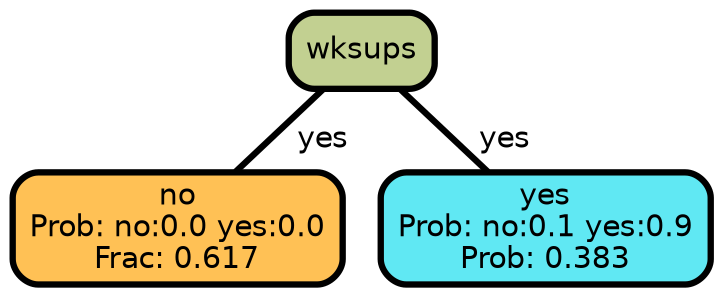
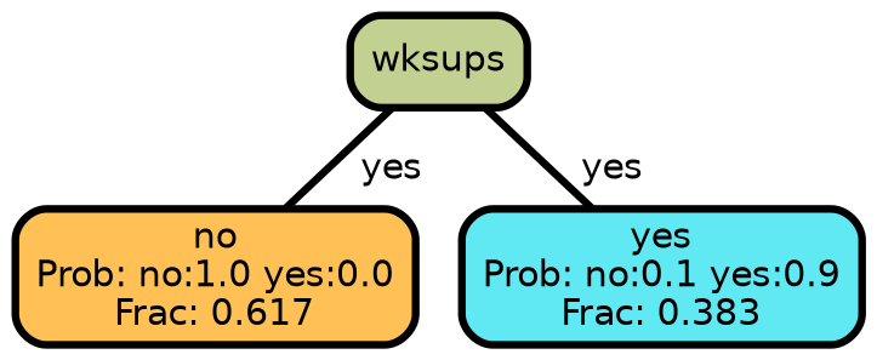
  graph {
    ranksep="0 equally"
    splines=straight
    node [color=black fontcolor=black fontname=helvetica penwidth=3 shape=box style="filled, rounded"]
    edge [color=black fontname=helvetica penwidth=3]
-   n1 [fillcolor="#ffc155" label="no\nProb: no:0.0 yes:0.0\nFrac: 0.617"]
+   n1 [fillcolor="#ffc155" label="no\nProb: no:1.0 yes:0.0\nFrac: 0.617"]
    n2 [fillcolor="#c2d091" label=wksups]
-   n3 [fillcolor="#60e8f3" label="yes\nProb: no:0.1 yes:0.9\nProb: 0.383"]
+   n3 [fillcolor="#60e8f3" label="yes\nProb: no:0.1 yes:0.9\nFrac: 0.383"]
    subgraph sub_1 {
      rank=same
    }
    n2 -- n1 [label=" yes"]
    n2 -- n3 [label=" yes"]
  }
